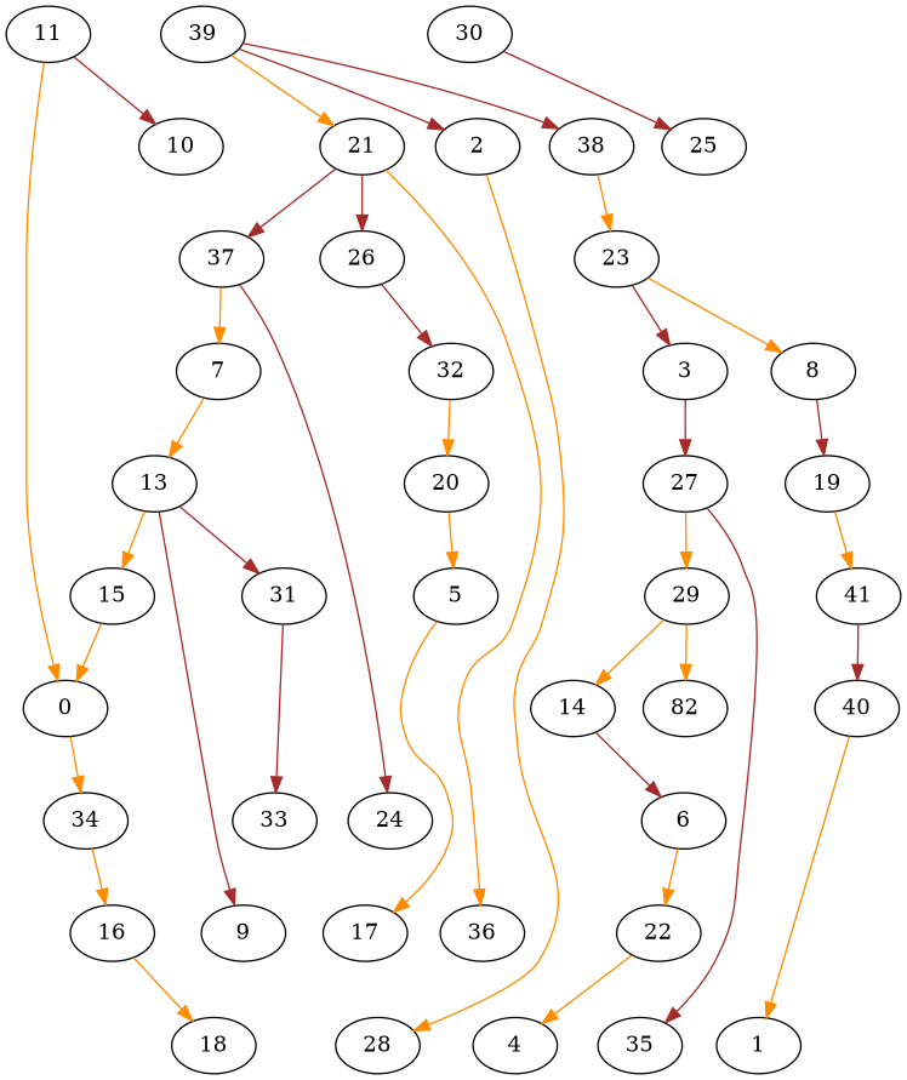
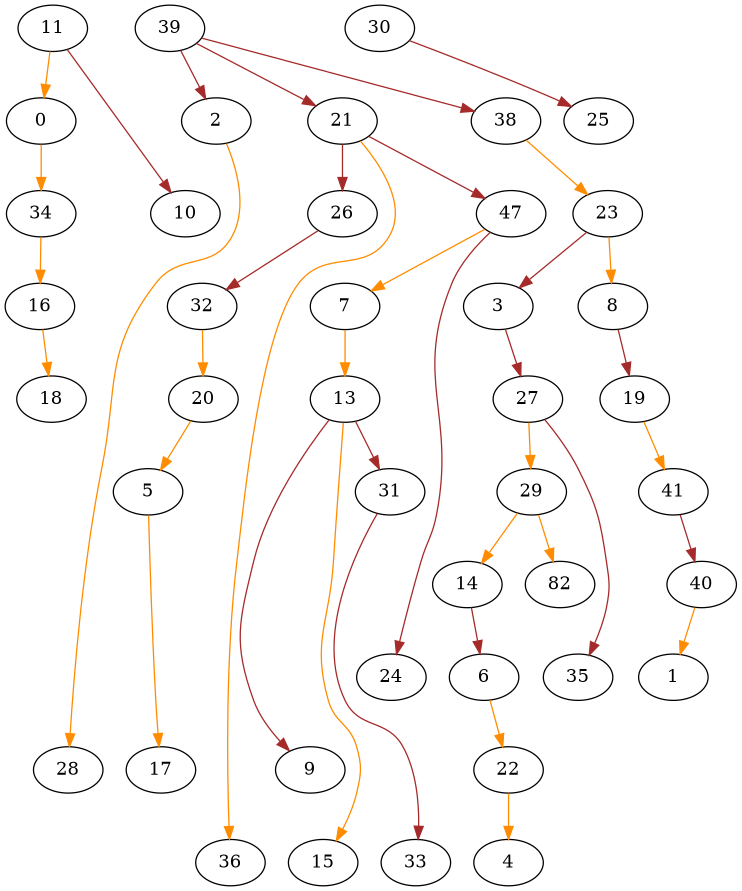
  digraph {
    edge [color=darkorange weight=0]
    0
    34
    11
    10
    16
    18
    2
    28
    3
    27
    29
    35
    14
    n14 [label=82]
    6
    5
    17
    22
    4
    7
    13
    9
    15
    31
    33
    8
    19
    41
    40
    1
    20
    21
    26
    36
-   37
+   37 [label=47]
    32
    24
    23
    30
    25
    38
    39
    0 -> 34
    34 -> 16
    11 -> 0
    11 -> 10 [color=brown]
    16 -> 18
    2 -> 28
    3 -> 27 [color=brown]
    27 -> 29
    27 -> 35 [color=brown]
    29 -> 14
    29 -> n14
    14 -> 6 [color=brown]
    6 -> 22
    5 -> 17
    22 -> 4
    7 -> 13
    13 -> 9 [color=brown]
    13 -> 15
    13 -> 31 [color=brown]
-   15 -> 0
    31 -> 33 [color=brown]
    8 -> 19 [color=brown]
    19 -> 41
    41 -> 40 [color=brown]
    40 -> 1
    20 -> 5
    21 -> 26 [color=brown weight=1]
    21 -> 36
    21 -> 37 [color=brown]
    26 -> 32 [color=brown]
    37 -> 7
    37 -> 24 [color=brown]
    32 -> 20
    23 -> 3 [color=brown]
    23 -> 8
    30 -> 25 [color=brown]
    38 -> 23
    39 -> 2 [color=brown]
-   39 -> 21
+   39 -> 21 [color=brown]
    39 -> 38 [color=brown]
  }
